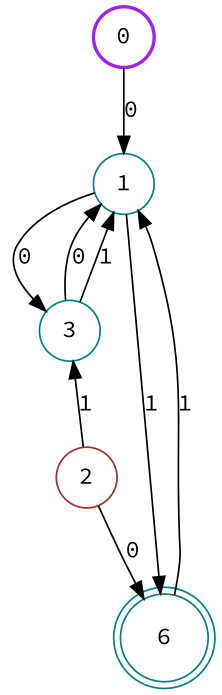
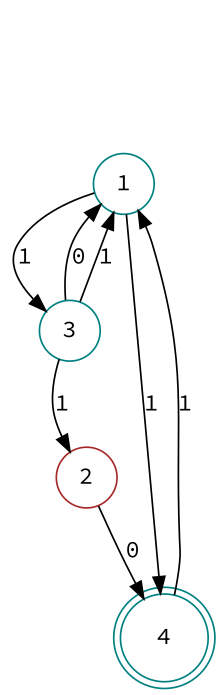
  digraph {
    fontname="Source Code Pro"
    node [color=teal fontname="Source Code Pro" shape=circle]
    edge [fontname="Source Code Pro"]
-   0 [color=purple style=bold]
    1
    3
-   4 [peripheries=2 label=6]
+   4 [peripheries=2]
    2 [color=brown]
-   0 -> 1 [label=0]
-   1 -> 3 [label=0]
+   1 -> 3 [label=1]
    1 -> 4 [label=1]
    3 -> 1 [label=0]
    3 -> 1 [label=1]
    4 -> 1 [label=1]
-   2 -> 3 [label=1]
+   3 -> 2 [label=1]
    2 -> 4 [label=0]
  }
